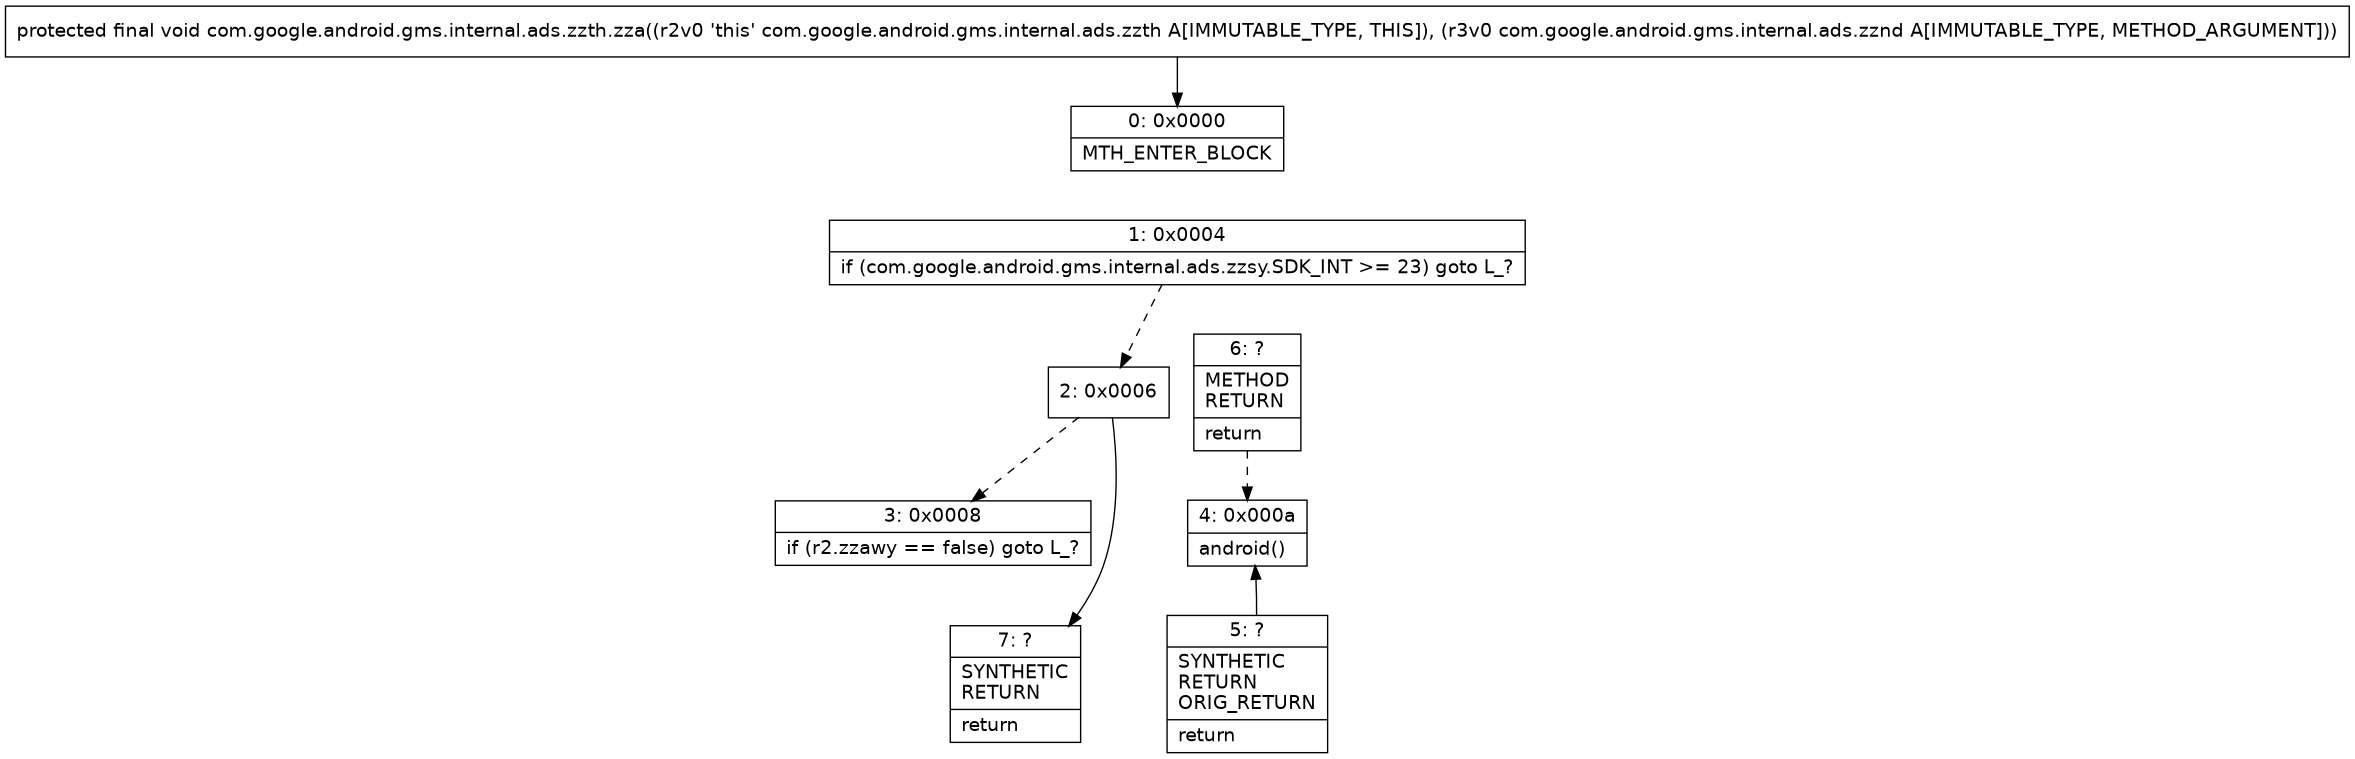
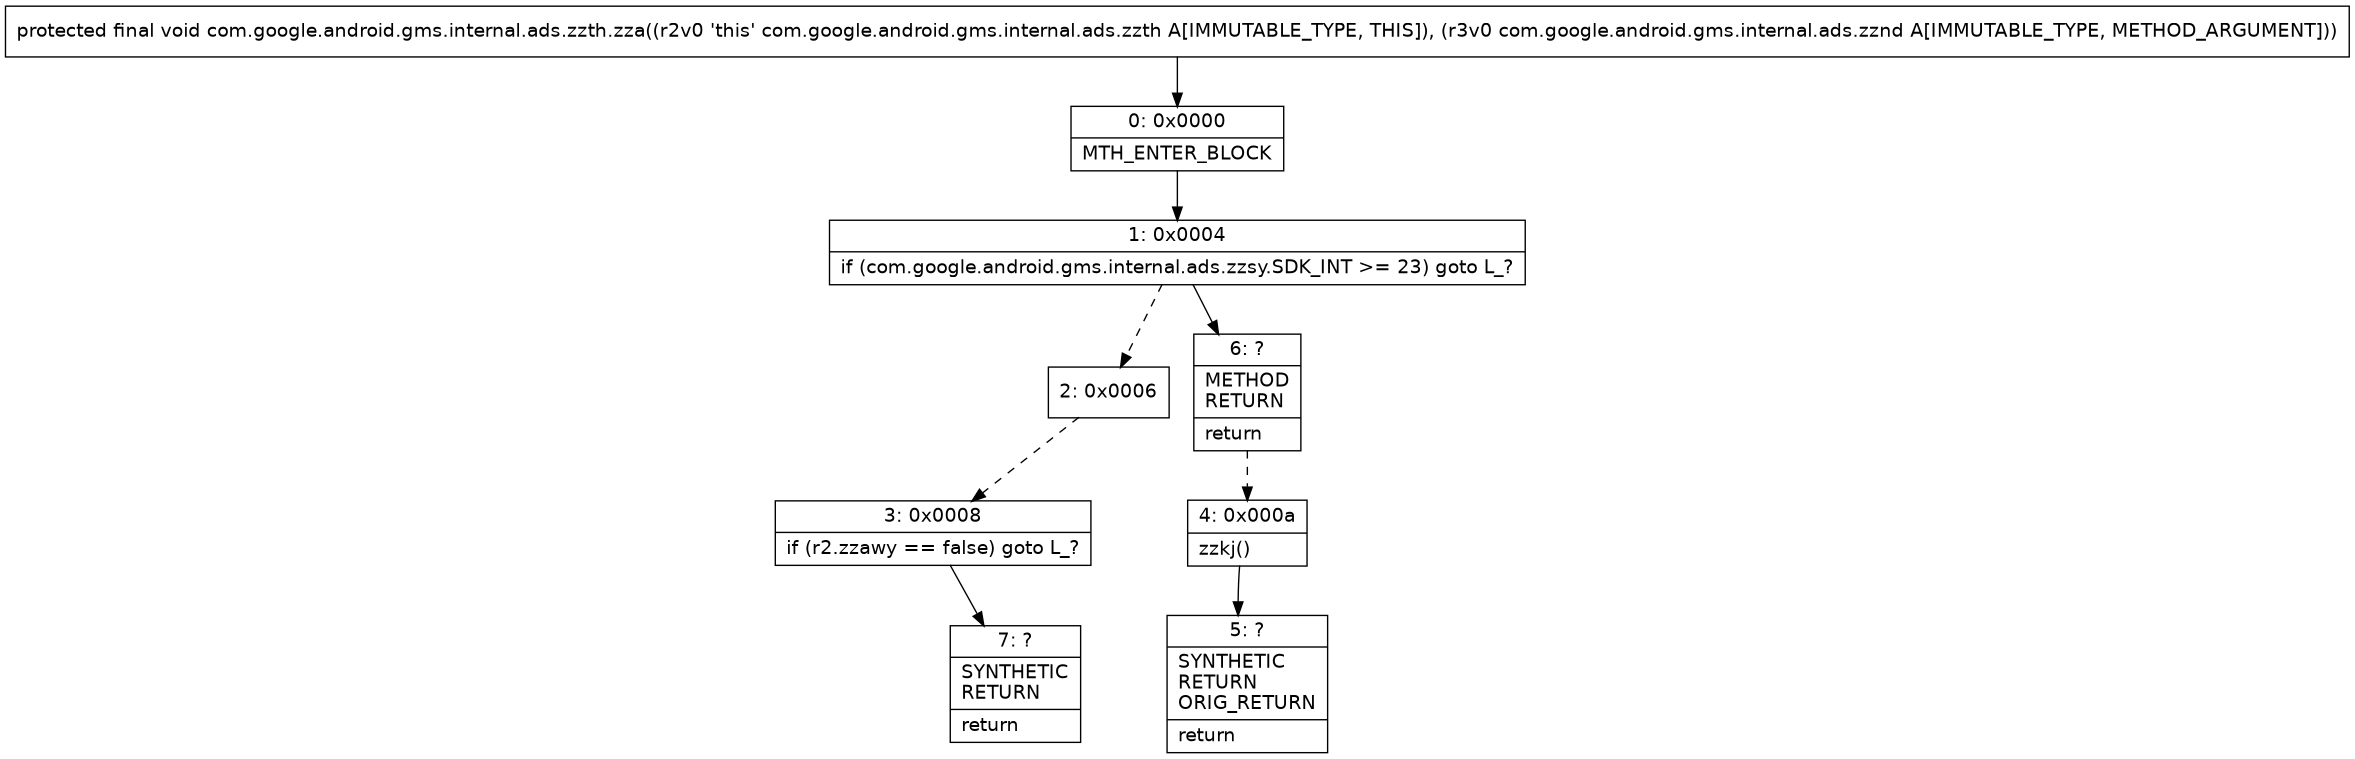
  digraph {
    fontname="DejaVu Sans"
    node [fontname="DejaVu Sans" shape=record]
    edge [fontname="DejaVu Sans"]
    n1 [label="{0\:\ 0x0000|MTH_ENTER_BLOCK\l}"]
    n2 [label="{1\:\ 0x0004|if (com.google.android.gms.internal.ads.zzsy.SDK_INT \>= 23) goto L_?\l}"]
    n3 [label="{2\:\ 0x0006}"]
    n4 [label="{6\:\ ?|METHOD\lRETURN\l|return\l}"]
    n5 [label="{3\:\ 0x0008|if (r2.zzawy == false) goto L_?\l}"]
-   n6 [label="{4\:\ 0x000a|android()\l}"]
+   n6 [label="{4\:\ 0x000a|zzkj()\l}"]
    n7 [label="{7\:\ ?|SYNTHETIC\lRETURN\l|return\l}"]
    n8 [label="{5\:\ ?|SYNTHETIC\lRETURN\lORIG_RETURN\l|return\l}"]
    n9 [label="{protected final void com.google.android.gms.internal.ads.zzth.zza((r2v0 'this' com.google.android.gms.internal.ads.zzth A[IMMUTABLE_TYPE, THIS]), (r3v0 com.google.android.gms.internal.ads.zznd A[IMMUTABLE_TYPE, METHOD_ARGUMENT])) }"]
+   n1 -> n2
    n2 -> n3 [style=dashed]
+   n2 -> n4
    n3 -> n5 [style=dashed]
    n4 -> n6 [style=dashed]
-   n3 -> n7
-   n8 -> n6
+   n5 -> n7
+   n6 -> n8
    n9 -> n1
  }
